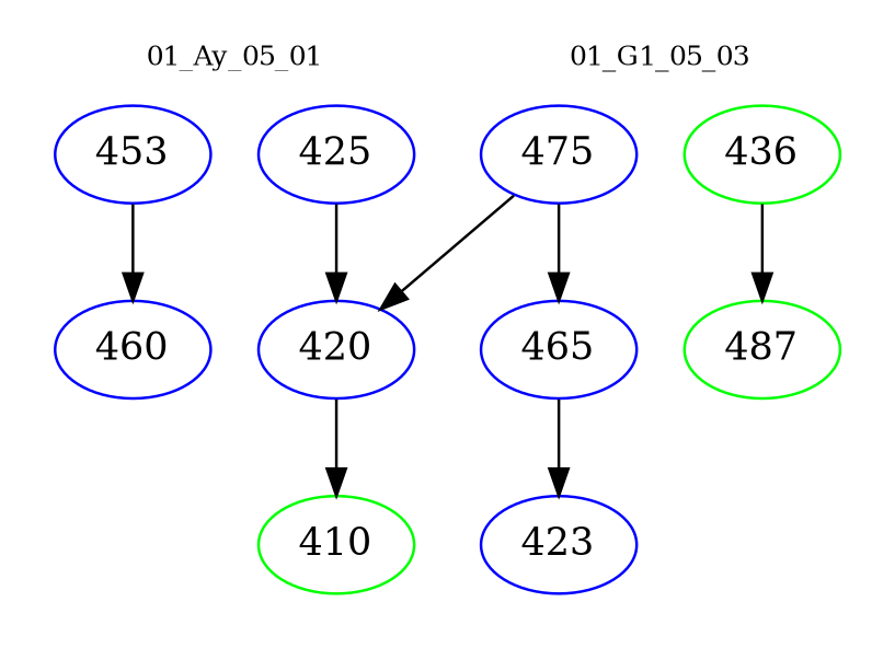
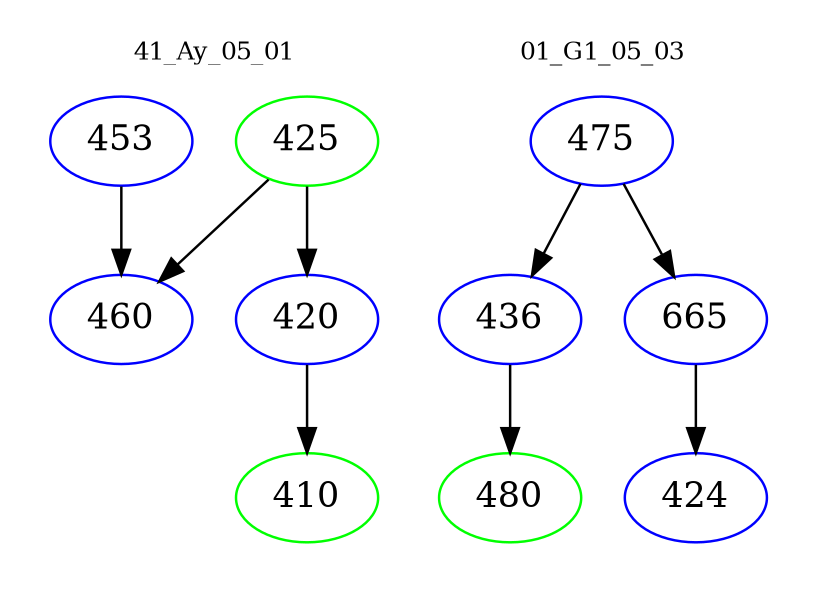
  digraph {
    node [color=blue]
    edge [color=black]
-   n1 [label=425]
+   n1 [color=green label=425]
    n2 [label=420]
    n3 [label=460]
    n4 [color=green label=410]
    n5 [label=453]
    n6 [label=475]
-   n7 [color=green label=436]
-   n8 [label=465]
-   n9 [color=green label=487]
-   n10 [label=423]
+   n7 [label=436]
+   n8 [label=665]
+   n9 [color=green label=480]
+   n10 [label=424]
    subgraph cluster_1 {
      color=white
      fontsize=10
-     label="01_Ay_05_01"
+     label="41_Ay_05_01"
      n1
      n2
      n3
      n4
      n5
    }
    subgraph cluster_2 {
      color=white
      fontsize=10
      label="01_G1_05_03"
      n6
      n7
      n8
      n9
      n10
    }
    n1 -> n2
+   n1 -> n3
    n2 -> n4
    n5 -> n3
-   n6 -> n2
+   n6 -> n7
    n6 -> n8
    n7 -> n9
    n8 -> n10
  }
